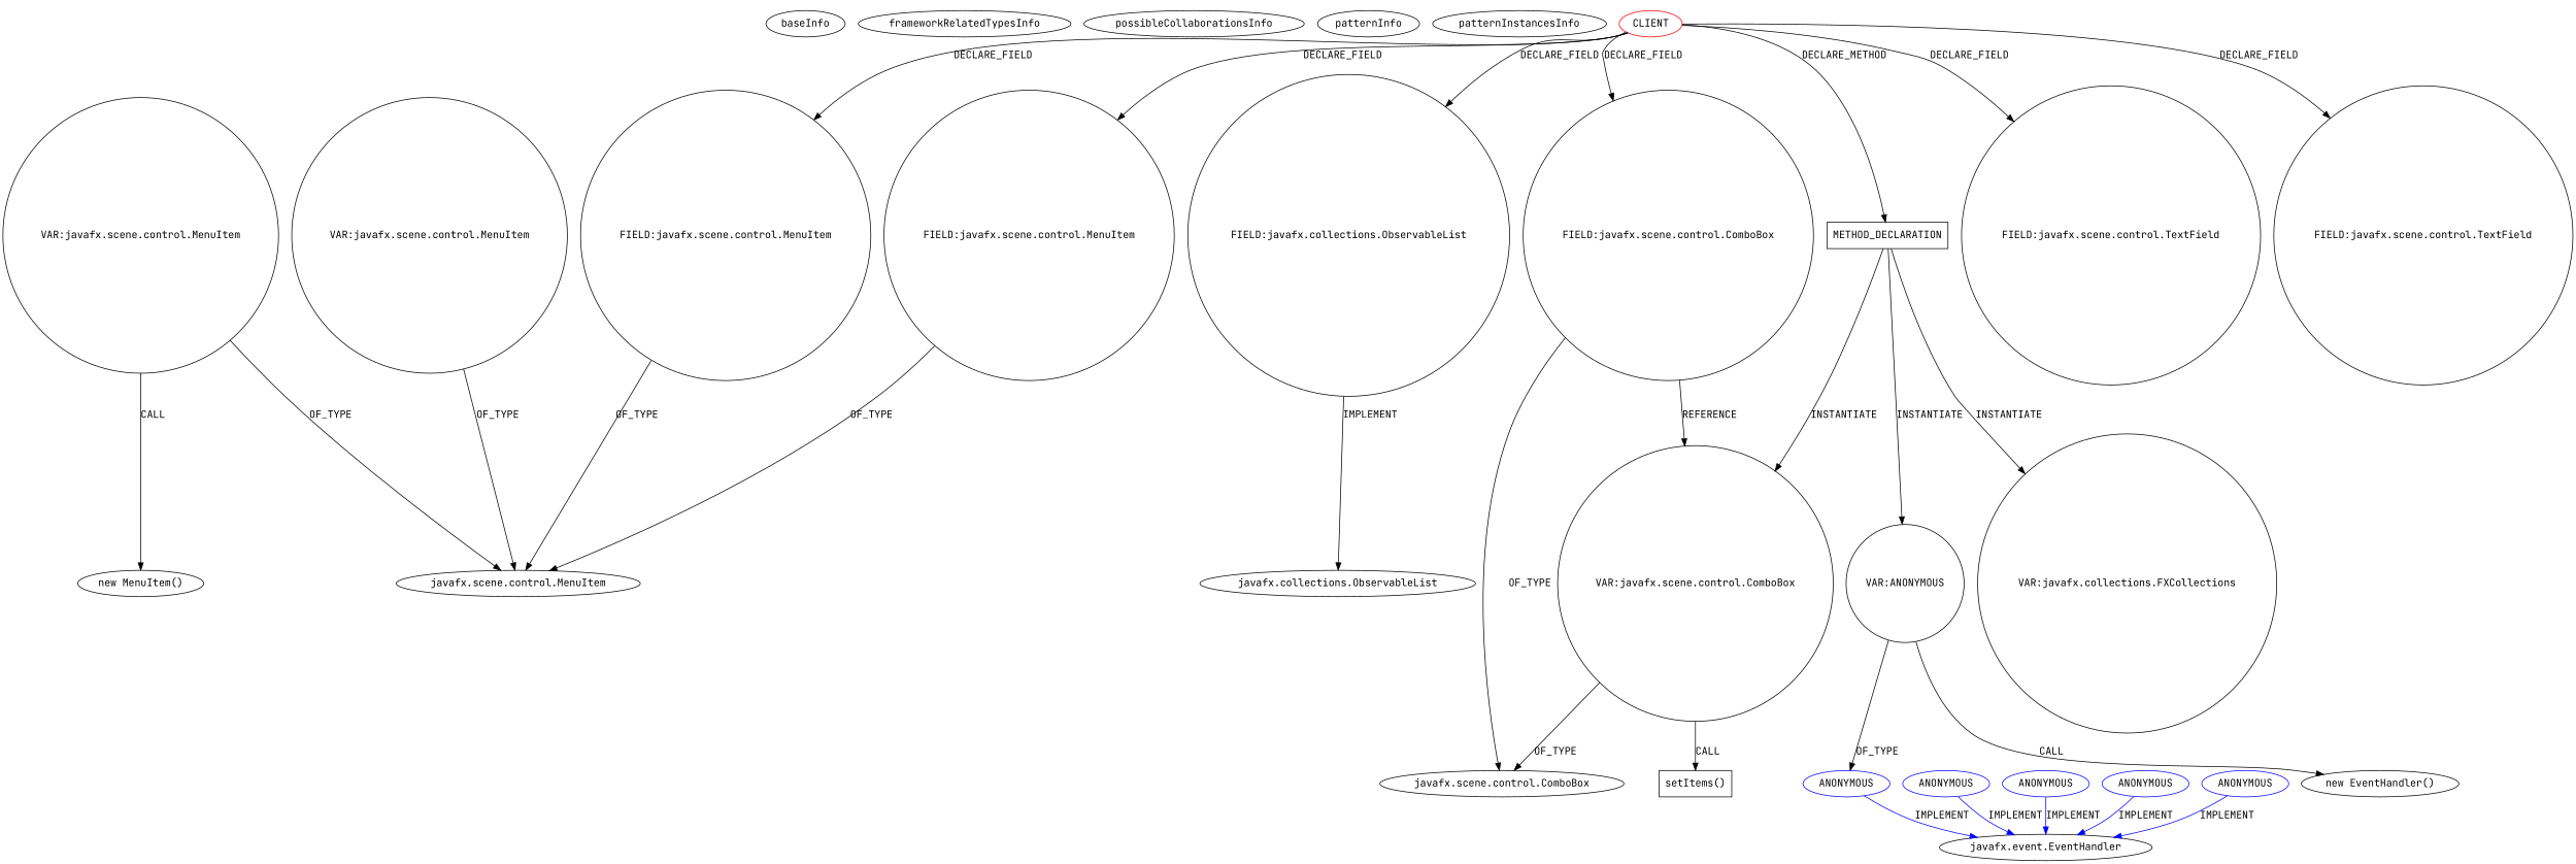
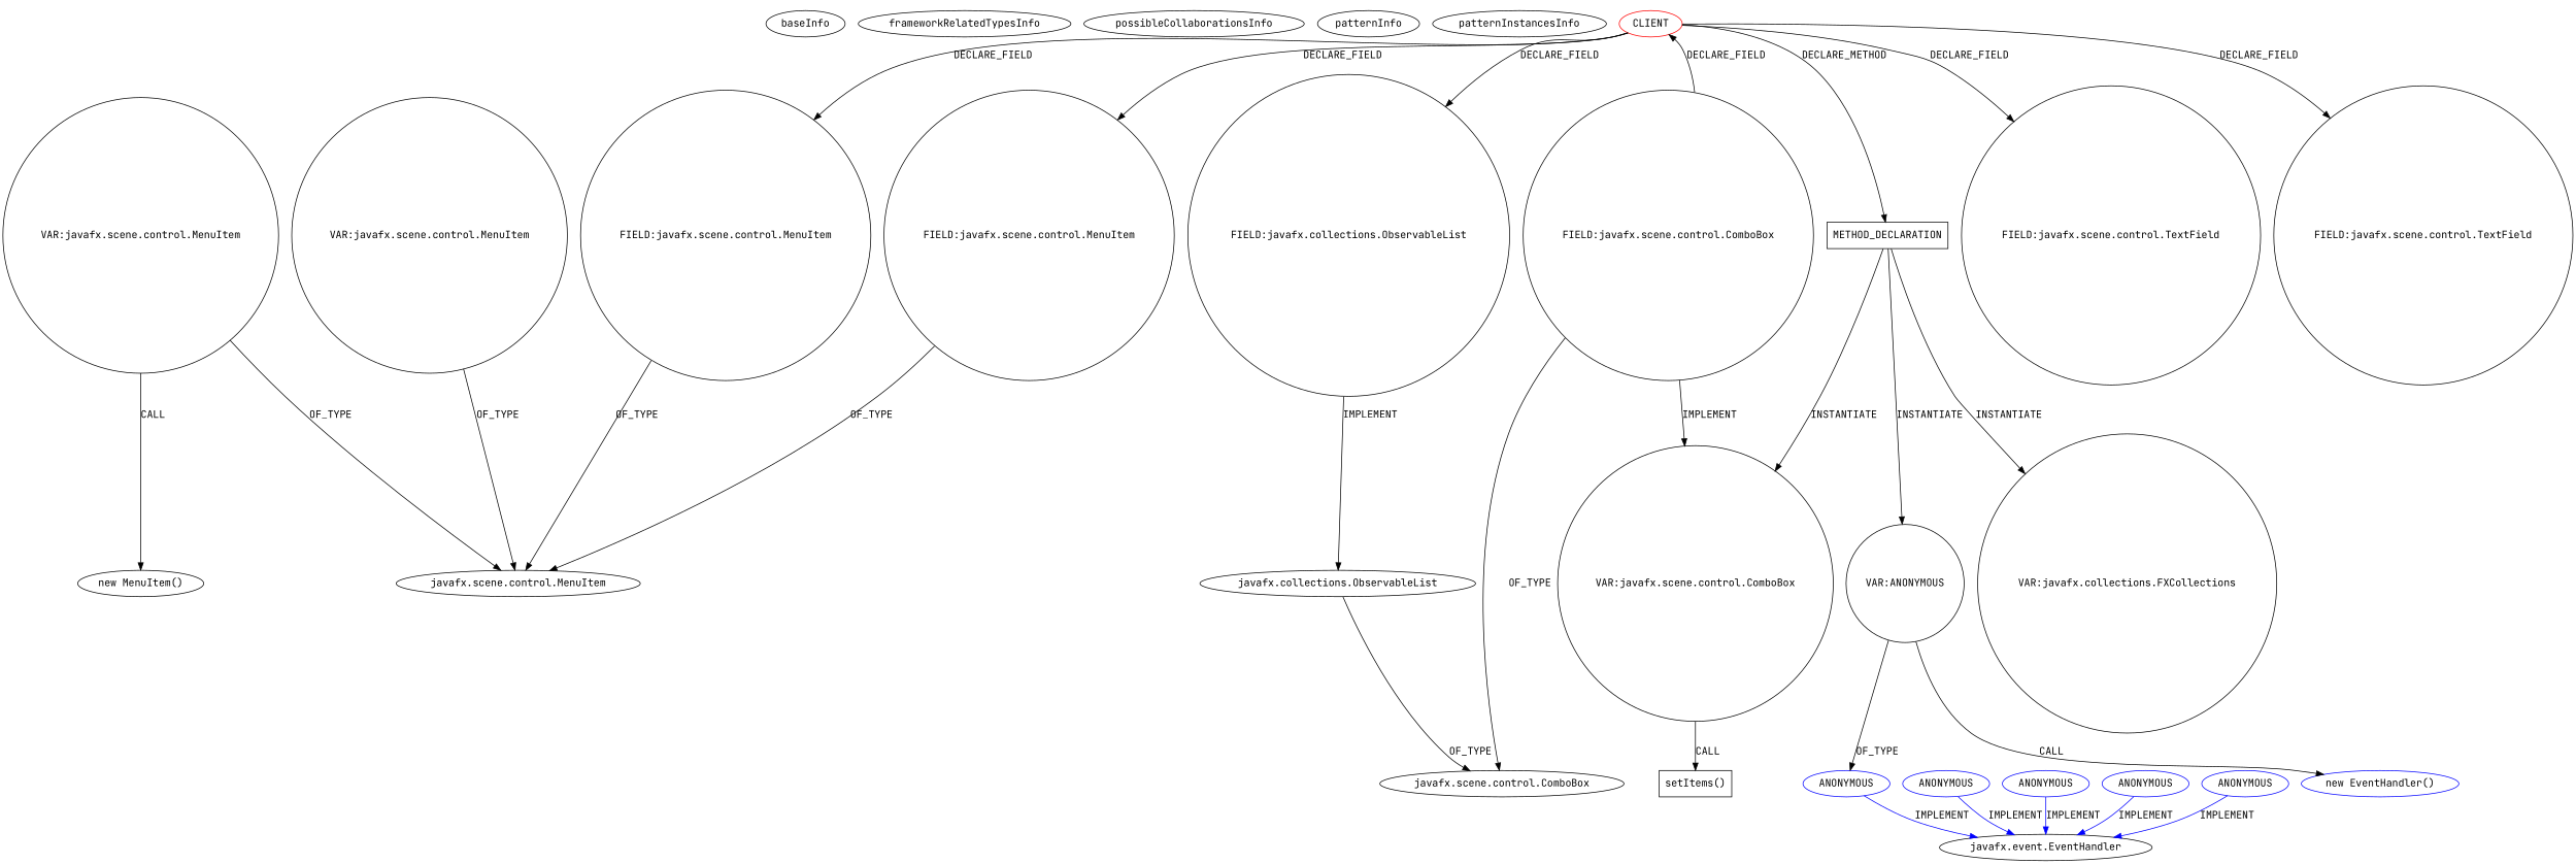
  digraph {
    fontname="JetBrains Mono"
    node [fontname="JetBrains Mono" isFrameworkType=false vertexType=FIELD_DECLARATION]
    edge [fontname="JetBrains Mono"]
    baseInfo [category=pattern graphId=1165 isAnonymous=false possibleRelation=false isFrameworkType="" vertexType=""]
    frameworkRelatedTypesInfo [isFrameworkType="" vertexType=""]
    possibleCollaborationsInfo [isFrameworkType="" vertexType=""]
    patternInfo [frequency=2.0 patternRootClient=0 isFrameworkType="" vertexType=""]
    patternInstancesInfo [0="hock323-eventManager~/hock323-eventManager/EventManager-master/src/eventManager/controller/pokerTournament/BlindsController.java~BlindsController~2976" 1="ProgrammerTony-Chemistry-Calculator~/ProgrammerTony-Chemistry-Calculator/Chemistry-Calculator-master/src/com/mdc/Calculator.java~Calculator~1099" isFrameworkType="" vertexType=""]
    n6 [label="new MenuItem()" vertexType=CONSTRUCTOR_CALL]
    n7 [label="VAR:javafx.scene.control.MenuItem" shape=circle vertexType=VARIABLE_EXPRESION]
    n8 [label="javafx.scene.control.MenuItem" vertexType=FRAMEWORK_CLASS_TYPE]
    n9 [label="FIELD:javafx.scene.control.MenuItem" shape=circle]
    n10 [label="FIELD:javafx.scene.control.MenuItem" shape=circle]
    n11 [color=red label=CLIENT vertexType=ROOT_CLIENT_CLASS_DECLARATION]
    n12 [label="FIELD:javafx.collections.ObservableList" shape=circle]
    n13 [label="FIELD:javafx.scene.control.ComboBox" shape=circle]
    n14 [label=METHOD_DECLARATION shape=box vertexType=CLIENT_METHOD_DECLARATION]
    n15 [label="FIELD:javafx.scene.control.TextField" shape=circle]
    n16 [label="FIELD:javafx.scene.control.TextField" shape=circle]
    n17 [label="javafx.collections.ObservableList" vertexType=FRAMEWORK_INTERFACE_TYPE]
    n18 [label="VAR:javafx.scene.control.ComboBox" shape=circle vertexType=VARIABLE_EXPRESION]
    n19 [label="javafx.scene.control.ComboBox" vertexType=FRAMEWORK_CLASS_TYPE]
    n20 [label="VAR:javafx.collections.FXCollections" shape=circle vertexType=VARIABLE_EXPRESION]
    n21 [label="VAR:ANONYMOUS" shape=circle vertexType=VARIABLE_EXPRESION]
    n22 [label="setItems()" shape=box vertexType=INSIDE_CALL]
    n23 [color=blue label=ANONYMOUS vertexType=REFERENCE_ANONYMOUS_DECLARATION]
-   n24 [label="new EventHandler()" vertexType=CONSTRUCTOR_CALL]
+   n24 [label="new EventHandler()" vertexType=CONSTRUCTOR_CALL color=blue]
    n25 [label="VAR:javafx.scene.control.MenuItem" shape=circle vertexType=VARIABLE_EXPRESION]
    n26 [label="javafx.event.EventHandler" vertexType=FRAMEWORK_INTERFACE_TYPE]
    n27 [color=blue label=ANONYMOUS vertexType=REFERENCE_ANONYMOUS_DECLARATION]
    n28 [color=blue label=ANONYMOUS vertexType=REFERENCE_ANONYMOUS_DECLARATION]
    n29 [color=blue label=ANONYMOUS vertexType=REFERENCE_ANONYMOUS_DECLARATION]
    n30 [color=blue label=ANONYMOUS vertexType=REFERENCE_ANONYMOUS_DECLARATION]
    n7 -> n6 [label=CALL]
    n7 -> n8 [label=OF_TYPE]
    n9 -> n8 [label=OF_TYPE]
    n10 -> n8 [label=OF_TYPE]
    n11 -> n9 [label=DECLARE_FIELD]
    n11 -> n10 [label=DECLARE_FIELD]
    n11 -> n12 [label=DECLARE_FIELD]
-   n11 -> n13 [label=DECLARE_FIELD]
+   n13 -> n11 [label=DECLARE_FIELD]
    n11 -> n14 [label=DECLARE_METHOD]
    n11 -> n15 [label=DECLARE_FIELD]
    n11 -> n16 [label=DECLARE_FIELD]
    n12 -> n17 [label=IMPLEMENT]
-   n13 -> n18 [label=REFERENCE]
+   n13 -> n18 [label=IMPLEMENT]
    n13 -> n19 [label=OF_TYPE]
    n14 -> n18 [label=INSTANTIATE]
    n14 -> n20 [label=INSTANTIATE]
    n14 -> n21 [label=INSTANTIATE]
-   n18 -> n19 [label=OF_TYPE]
+   n17 -> n19 [label=OF_TYPE]
    n18 -> n22 [label=CALL]
    n21 -> n23 [label=OF_TYPE]
    n21 -> n24 [label=CALL]
    n23 -> n26 [color=blue label=IMPLEMENT]
    n25 -> n8 [label=OF_TYPE]
    n27 -> n26 [color=blue label=IMPLEMENT]
    n28 -> n26 [color=blue label=IMPLEMENT]
    n29 -> n26 [color=blue label=IMPLEMENT]
    n30 -> n26 [color=blue label=IMPLEMENT]
  }
